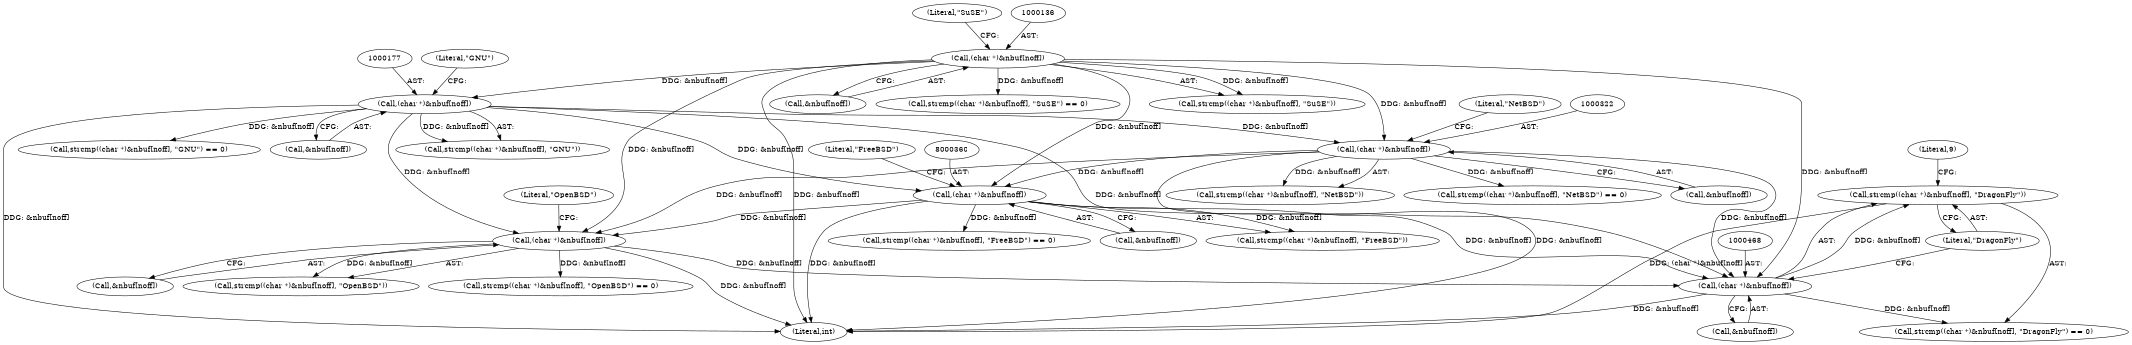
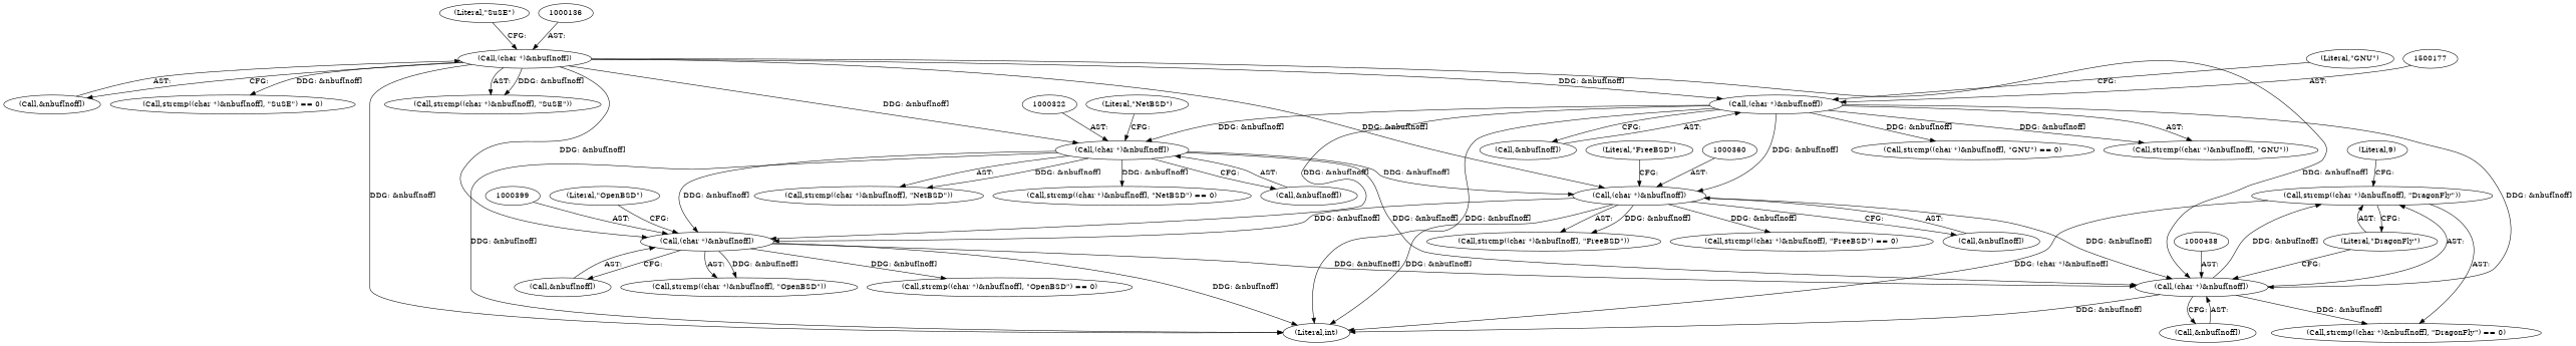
  digraph {
    n1 [label="(Call,strcmp((char *)&nbuf[noff], \"DragonFly\"))"]
    n2 [label="(Literal,\"DragonFly\")"]
    n3 [label="(Literal,int)"]
    n4 [label="(Call,strcmp((char *)&nbuf[noff], \"DragonFly\") == 0)"]
    n5 [label="(Call,(char *)&nbuf[noff])"]
    n6 [label="(Call,&nbuf[noff])"]
    n7 [label="(Call,(char *)&nbuf[noff])"]
    n8 [label="(Call,(char *)&nbuf[noff])"]
    n9 [label="(Call,(char *)&nbuf[noff])"]
    n10 [label="(Call,(char *)&nbuf[noff])"]
    n11 [label="(Call,strcmp((char *)&nbuf[noff], \"GNU\"))"]
    n12 [label="(Call,&nbuf[noff])"]
    n13 [label="(Call,strcmp((char *)&nbuf[noff], \"GNU\") == 0)"]
    n14 [label="(Call,strcmp((char *)&nbuf[noff], \"FreeBSD\"))"]
    n15 [label="(Call,strcmp((char *)&nbuf[noff], \"FreeBSD\") == 0)"]
    n16 [label="(Call,&nbuf[noff])"]
    n17 [label="(Call,strcmp((char *)&nbuf[noff], \"NetBSD\") == 0)"]
    n18 [label="(Call,&nbuf[noff])"]
    n19 [label="(Call,strcmp((char *)&nbuf[noff], \"NetBSD\"))"]
    n20 [label="(Call,strcmp((char *)&nbuf[noff], \"OpenBSD\") == 0)"]
    n21 [label="(Call,strcmp((char *)&nbuf[noff], \"OpenBSD\"))"]
    n22 [label="(Call,&nbuf[noff])"]
    n23 [label="(Call,(char *)&nbuf[noff])"]
    n24 [label="(Call,&nbuf[noff])"]
    n25 [label="(Call,strcmp((char *)&nbuf[noff], \"SuSE\") == 0)"]
    n26 [label="(Call,strcmp((char *)&nbuf[noff], \"SuSE\"))"]
    n27 [label="(Literal,9)"]
    n28 [label="(Literal,\"GNU\")"]
    n29 [label="(Literal,\"NetBSD\")"]
    n30 [label="(Literal,\"SuSE\")"]
    n31 [label="(Literal,\"OpenBSD\")"]
    n32 [label="(Literal,\"FreeBSD\")"]
-   1000438 [label=1000468]
-   1000177
+   1000438
+   1000177 [label=1500177]
    1000136
-   1000360 [label=8000360]
+   1000360
    1000322
+   1000399
    n1 -> n2 [label="CFG: "]
    n1 -> n3 [label="DDG: (char *)&nbuf[noff]"]
    n1 -> n4 [label="AST: "]
    n2 -> n1 [label="AST: "]
    n2 -> n5 [label="CFG: "]
    n5 -> n1 [label="AST: "]
    n5 -> n1 [label="DDG: &nbuf[noff]"]
    n5 -> n3 [label="DDG: &nbuf[noff]"]
    n5 -> n4 [label="DDG: &nbuf[noff]"]
    n5 -> n6 [label="CFG: "]
    n6 -> n5 [label="AST: "]
    n7 -> n3 [label="DDG: &nbuf[noff]"]
    n7 -> n5 [label="DDG: &nbuf[noff]"]
    n7 -> n8 [label="DDG: &nbuf[noff]"]
    n7 -> n9 [label="DDG: &nbuf[noff]"]
    n7 -> n10 [label="DDG: &nbuf[noff]"]
    n7 -> n11 [label="AST: "]
    n7 -> n11 [label="DDG: &nbuf[noff]"]
    n7 -> n12 [label="CFG: "]
    n7 -> n13 [label="DDG: &nbuf[noff]"]
    n8 -> n3 [label="DDG: &nbuf[noff]"]
    n8 -> n5 [label="DDG: &nbuf[noff]"]
    n8 -> n10 [label="DDG: &nbuf[noff]"]
    n8 -> n14 [label="AST: "]
    n8 -> n14 [label="DDG: &nbuf[noff]"]
    n8 -> n15 [label="DDG: &nbuf[noff]"]
    n8 -> n16 [label="CFG: "]
    n9 -> n3 [label="DDG: &nbuf[noff]"]
    n9 -> n5 [label="DDG: &nbuf[noff]"]
    n9 -> n8 [label="DDG: &nbuf[noff]"]
    n9 -> n10 [label="DDG: &nbuf[noff]"]
    n9 -> n17 [label="DDG: &nbuf[noff]"]
    n9 -> n18 [label="CFG: "]
    n9 -> n19 [label="AST: "]
    n9 -> n19 [label="DDG: &nbuf[noff]"]
    n10 -> n3 [label="DDG: &nbuf[noff]"]
    n10 -> n5 [label="DDG: &nbuf[noff]"]
    n10 -> n20 [label="DDG: &nbuf[noff]"]
    n10 -> n21 [label="AST: "]
    n10 -> n21 [label="DDG: &nbuf[noff]"]
    n10 -> n22 [label="CFG: "]
    n12 -> n7 [label="AST: "]
    n16 -> n8 [label="AST: "]
    n18 -> n9 [label="AST: "]
    n22 -> n10 [label="AST: "]
    n23 -> n3 [label="DDG: &nbuf[noff]"]
    n23 -> n5 [label="DDG: &nbuf[noff]"]
    n23 -> n7 [label="DDG: &nbuf[noff]"]
    n23 -> n8 [label="DDG: &nbuf[noff]"]
    n23 -> n9 [label="DDG: &nbuf[noff]"]
    n23 -> n10 [label="DDG: &nbuf[noff]"]
    n23 -> n24 [label="CFG: "]
    n23 -> n25 [label="DDG: &nbuf[noff]"]
    n23 -> n26 [label="AST: "]
    n23 -> n26 [label="DDG: &nbuf[noff]"]
    n24 -> n23 [label="AST: "]
    n27 -> n1 [label="CFG: "]
    n28 -> n7 [label="CFG: "]
    n29 -> n9 [label="CFG: "]
    n30 -> n23 [label="CFG: "]
    n31 -> n10 [label="CFG: "]
    n32 -> n8 [label="CFG: "]
    1000438 -> n5 [label="AST: "]
    1000177 -> n7 [label="AST: "]
    1000136 -> n23 [label="AST: "]
    1000360 -> n8 [label="AST: "]
    1000322 -> n9 [label="AST: "]
+   1000399 -> n10 [label="AST: "]
  }
